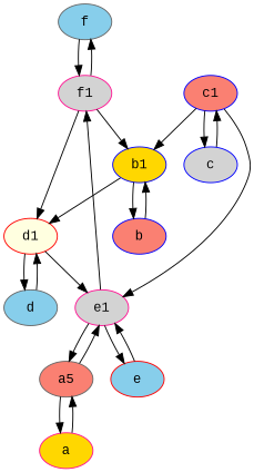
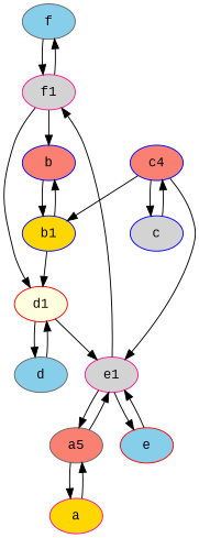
  digraph {
    fontname="Liberation Mono"
    node [color=blue fillcolor=skyblue fontname="Liberation Mono" style=filled]
    edge [fontname="Liberation Mono"]
    f [color=gray40]
    f1 [color=deeppink fillcolor=lightgrey]
    b1 [fillcolor=gold]
    d1 [color=red fillcolor=lightyellow]
    b [fillcolor=salmon]
    d [color=gray40]
    e1 [color=deeppink fillcolor=lightgrey]
-   c1 [fillcolor=salmon]
+   c1 [fillcolor=salmon label=c4]
    c [fillcolor=lightgrey]
    n10 [color=gray40 fillcolor=salmon label=a5]
    a [color=deeppink fillcolor=gold]
    e [color=red]
    f -> f1
    f1 -> f
-   f1 -> b1
+   f1 -> b
    f1 -> d1
    b1 -> d1
    b1 -> b
    d1 -> d
    d1 -> e1
    b -> b1
    d -> d1
    e1 -> f1
    e1 -> n10
    e1 -> e
    c1 -> b1
    c1 -> e1
    c1 -> c
    c -> c1
    n10 -> e1
    n10 -> a
    a -> n10
    e -> e1
  }
